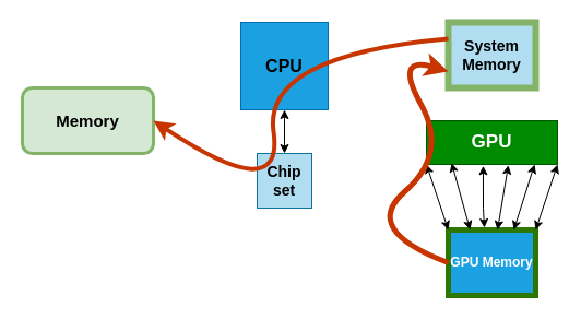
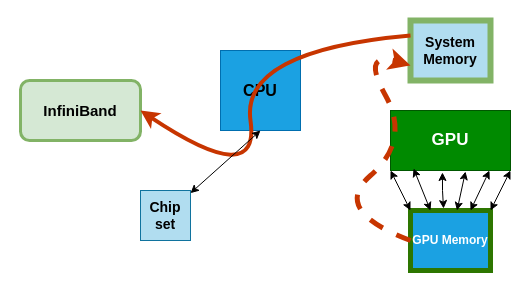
  <mxCell id="0" />
  <mxCell id="1" parent="0" />
  <mxCell id="2" value="&lt;b&gt;GPU Memory&lt;/b&gt;" style="rounded=0;whiteSpace=wrap;html=1;fillColor=#1ba1e2;strokeColor=#2D7600;fontColor=#ffffff;strokeWidth=5;" parent="1" vertex="1"><mxGeometry x="410" y="210" width="80" height="60" as="geometry" /></mxCell>
- <mxCell id="3" value="&lt;b&gt;&lt;font style=&quot;font-size: 17px;&quot;&gt;GPU&lt;/font&gt;&lt;/b&gt;" style="rounded=0;whiteSpace=wrap;html=1;fillColor=#008a00;strokeColor=#005700;fontColor=#ffffff;" parent="1" vertex="1"><mxGeometry x="390" y="110" width="120" height="40" as="geometry" /></mxCell>
+ <mxCell id="3" value="&lt;b&gt;&lt;font style=&quot;font-size: 17px;&quot;&gt;GPU&lt;/font&gt;&lt;/b&gt;" style="rounded=0;whiteSpace=wrap;html=1;fillColor=#008a00;strokeColor=#005700;fontColor=#ffffff;" parent="1" vertex="1"><mxGeometry x="390" y="110" width="120" height="60" as="geometry" /></mxCell>
  <mxCell id="4" value="&lt;b&gt;&lt;font style=&quot;font-size: 14px;&quot;&gt;System Memory&lt;/font&gt;&lt;/b&gt;" style="rounded=0;whiteSpace=wrap;html=1;fillColor=#b1ddf0;strokeColor=#82b366;strokeWidth=6;" parent="1" vertex="1"><mxGeometry x="410" y="20" width="80" height="60" as="geometry" /></mxCell>
- <mxCell id="5" value="&lt;b&gt;&lt;font style=&quot;font-size: 14px;&quot;&gt;Chip set&lt;/font&gt;&lt;/b&gt;" style="rounded=0;whiteSpace=wrap;html=1;fillColor=#b1ddf0;strokeColor=#10739e;" parent="1" vertex="1"><mxGeometry x="235" y="140" width="50" height="50" as="geometry" /></mxCell>
- <mxCell id="6" value="&lt;b&gt;&lt;font style=&quot;font-size: 16px; color: rgb(0, 0, 0);&quot;&gt;CPU&lt;/font&gt;&lt;/b&gt;" style="whiteSpace=wrap;html=1;aspect=fixed;fillColor=#1ba1e2;fontColor=#ffffff;strokeColor=#006EAF;" parent="1" vertex="1"><mxGeometry x="220" y="20" width="80" height="80" as="geometry" /></mxCell>
- <mxCell id="7" value="&lt;b&gt;&lt;font style=&quot;font-size: 15px;&quot;&gt;Memory&lt;/font&gt;&lt;/b&gt;" style="rounded=1;whiteSpace=wrap;html=1;fillColor=#d5e8d4;strokeColor=#82b366;strokeWidth=3;" parent="1" vertex="1"><mxGeometry x="20" y="80" width="120" height="60" as="geometry" /></mxCell>
+ <mxCell id="5" value="&lt;b&gt;&lt;font style=&quot;font-size: 14px;&quot;&gt;Chip set&lt;/font&gt;&lt;/b&gt;" style="rounded=0;whiteSpace=wrap;html=1;fillColor=#b1ddf0;strokeColor=#10739e;" parent="1" vertex="1"><mxGeometry x="140" y="190" width="50" height="50" as="geometry" /></mxCell>
+ <mxCell id="6" value="&lt;b&gt;&lt;font style=&quot;font-size: 16px; color: rgb(0, 0, 0);&quot;&gt;CPU&lt;/font&gt;&lt;/b&gt;" style="whiteSpace=wrap;html=1;aspect=fixed;fillColor=#1ba1e2;fontColor=#ffffff;strokeColor=#006EAF;" parent="1" vertex="1"><mxGeometry x="220" y="50" width="80" height="80" as="geometry" /></mxCell>
+ <mxCell id="7" value="&lt;b&gt;&lt;font style=&quot;font-size: 15px;&quot;&gt;InfiniBand&lt;/font&gt;&lt;/b&gt;" style="rounded=1;whiteSpace=wrap;html=1;fillColor=#d5e8d4;strokeColor=#82b366;strokeWidth=3;" parent="1" vertex="1"><mxGeometry x="20" y="80" width="120" height="60" as="geometry" /></mxCell>
  <mxCell id="8" value="" style="endArrow=classic;startArrow=classic;html=1;rounded=0;entryX=0;entryY=1;entryDx=0;entryDy=0;exitX=0;exitY=0;exitDx=0;exitDy=0;" edge="1" parent="1" source="2" target="3"><mxGeometry width="50" height="50" relative="1" as="geometry"><mxPoint x="340" y="240" as="sourcePoint" /><mxPoint x="390" y="190" as="targetPoint" /></mxGeometry></mxCell>
  <mxCell id="9" value="" style="endArrow=classic;startArrow=classic;html=1;rounded=0;entryX=0.192;entryY=0.967;entryDx=0;entryDy=0;exitX=0.25;exitY=0;exitDx=0;exitDy=0;entryPerimeter=0;" edge="1" parent="1" source="2" target="3"><mxGeometry width="50" height="50" relative="1" as="geometry"><mxPoint x="411" y="242" as="sourcePoint" /><mxPoint x="400" y="200" as="targetPoint" /></mxGeometry></mxCell>
  <mxCell id="10" value="" style="endArrow=classic;startArrow=classic;html=1;rounded=0;entryX=0.433;entryY=1.033;entryDx=0;entryDy=0;entryPerimeter=0;exitX=0.413;exitY=-0.033;exitDx=0;exitDy=0;exitPerimeter=0;" edge="1" parent="1" source="2" target="3"><mxGeometry width="50" height="50" relative="1" as="geometry"><mxPoint x="431" y="262" as="sourcePoint" /><mxPoint x="420" y="220" as="targetPoint" /><Array as="points"><mxPoint x="442" y="190" /></Array></mxGeometry></mxCell>
  <mxCell id="11" value="" style="endArrow=classic;startArrow=classic;html=1;rounded=0;entryX=0.625;entryY=1.017;entryDx=0;entryDy=0;entryPerimeter=0;" edge="1" parent="1" source="2" target="3"><mxGeometry width="50" height="50" relative="1" as="geometry"><mxPoint x="561" y="222" as="sourcePoint" /><mxPoint x="550" y="180" as="targetPoint" /><Array as="points" /></mxGeometry></mxCell>
  <mxCell id="12" value="" style="endArrow=classic;startArrow=classic;html=1;rounded=0;entryX=0.825;entryY=1;entryDx=0;entryDy=0;exitX=0.75;exitY=0;exitDx=0;exitDy=0;entryPerimeter=0;" edge="1" parent="1" source="2" target="3"><mxGeometry width="50" height="50" relative="1" as="geometry"><mxPoint x="531" y="252" as="sourcePoint" /><mxPoint x="520" y="210" as="targetPoint" /></mxGeometry></mxCell>
  <mxCell id="13" value="" style="endArrow=classic;startArrow=classic;html=1;rounded=0;entryX=1;entryY=1;entryDx=0;entryDy=0;exitX=1;exitY=0;exitDx=0;exitDy=0;" edge="1" parent="1" source="2" target="3"><mxGeometry width="50" height="50" relative="1" as="geometry"><mxPoint x="561" y="232" as="sourcePoint" /><mxPoint x="550" y="190" as="targetPoint" /></mxGeometry></mxCell>
- <mxCell id="14" value="" style="curved=1;endArrow=classic;html=1;rounded=0;exitX=0;exitY=0.5;exitDx=0;exitDy=0;entryX=0;entryY=0.75;entryDx=0;entryDy=0;strokeColor=#C73500;fillColor=#fa6800;strokeWidth=5;" edge="1" parent="1" source="2" target="4"><mxGeometry width="50" height="50" relative="1" as="geometry"><mxPoint x="400" y="250" as="sourcePoint" /><mxPoint x="390" y="190" as="targetPoint" /><Array as="points"><mxPoint x="330" y="210" /><mxPoint x="410" y="140" /><mxPoint x="360" y="50" /></Array></mxGeometry></mxCell>
+ <mxCell id="14" value="" style="curved=1;endArrow=classic;html=1;rounded=0;exitX=0;exitY=0.5;exitDx=0;exitDy=0;entryX=0;entryY=0.75;entryDx=0;entryDy=0;strokeColor=#C73500;fillColor=#fa6800;strokeWidth=5;dashed=1;" edge="1" parent="1" source="2" target="4"><mxGeometry width="50" height="50" relative="1" as="geometry"><mxPoint x="400" y="250" as="sourcePoint" /><mxPoint x="390" y="190" as="targetPoint" /><Array as="points"><mxPoint x="330" y="210" /><mxPoint x="410" y="140" /><mxPoint x="360" y="50" /></Array></mxGeometry></mxCell>
  <mxCell id="15" value="" style="endArrow=classic;html=1;rounded=0;fillColor=#fa6800;strokeColor=#C73500;entryX=1;entryY=0.5;entryDx=0;entryDy=0;exitX=0;exitY=0.25;exitDx=0;exitDy=0;curved=1;strokeWidth=4;" edge="1" parent="1" source="4" target="7"><mxGeometry width="50" height="50" relative="1" as="geometry"><mxPoint x="340" y="240" as="sourcePoint" /><mxPoint x="390" y="190" as="targetPoint" /><Array as="points"><mxPoint x="240" y="50" /><mxPoint x="260" y="190" /></Array></mxGeometry></mxCell>
  <mxCell id="16" value="" style="endArrow=classic;startArrow=classic;html=1;rounded=0;entryX=0.5;entryY=1;entryDx=0;entryDy=0;" edge="1" parent="1" source="5" target="6"><mxGeometry width="50" height="50" relative="1" as="geometry"><mxPoint x="320" y="180" as="sourcePoint" /><mxPoint x="320" y="140" as="targetPoint" /></mxGeometry></mxCell>
